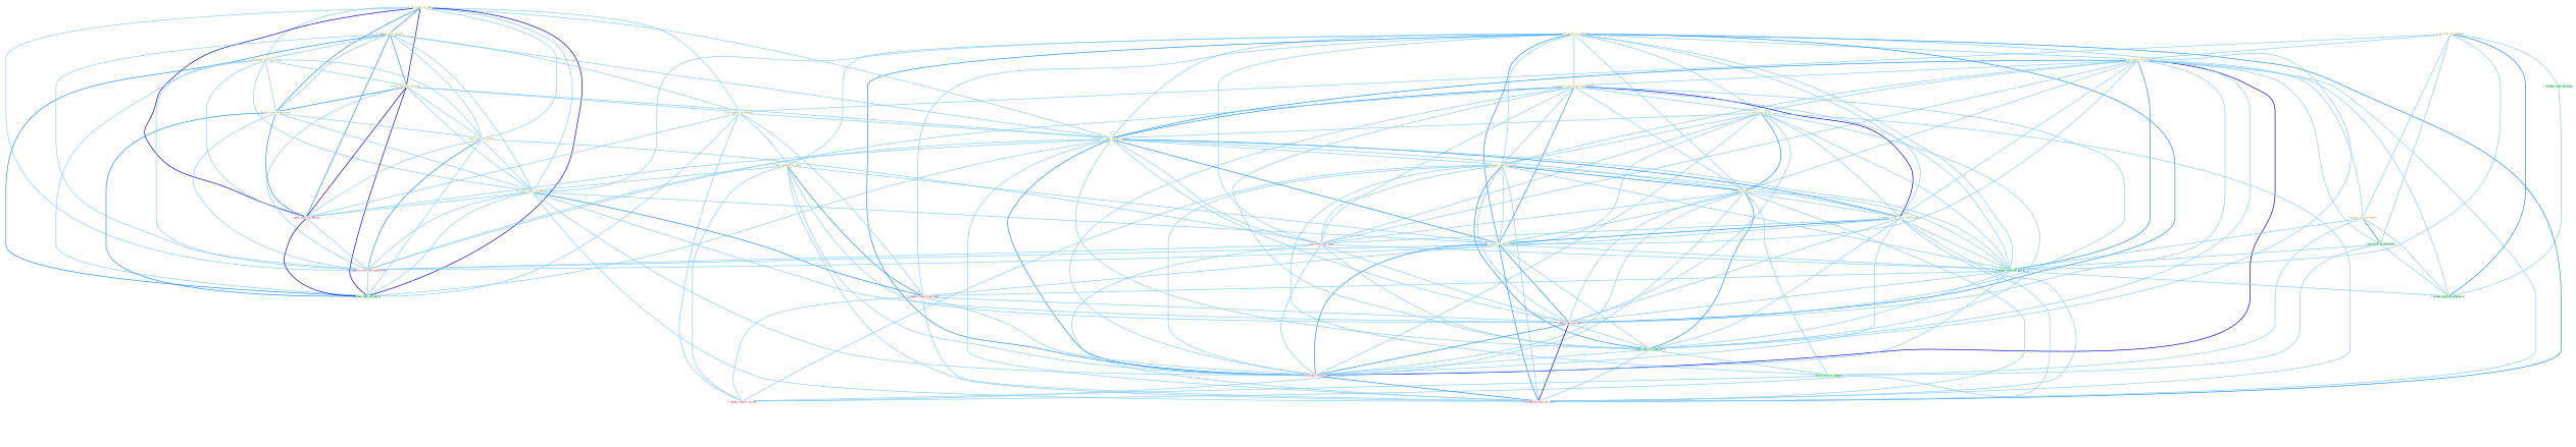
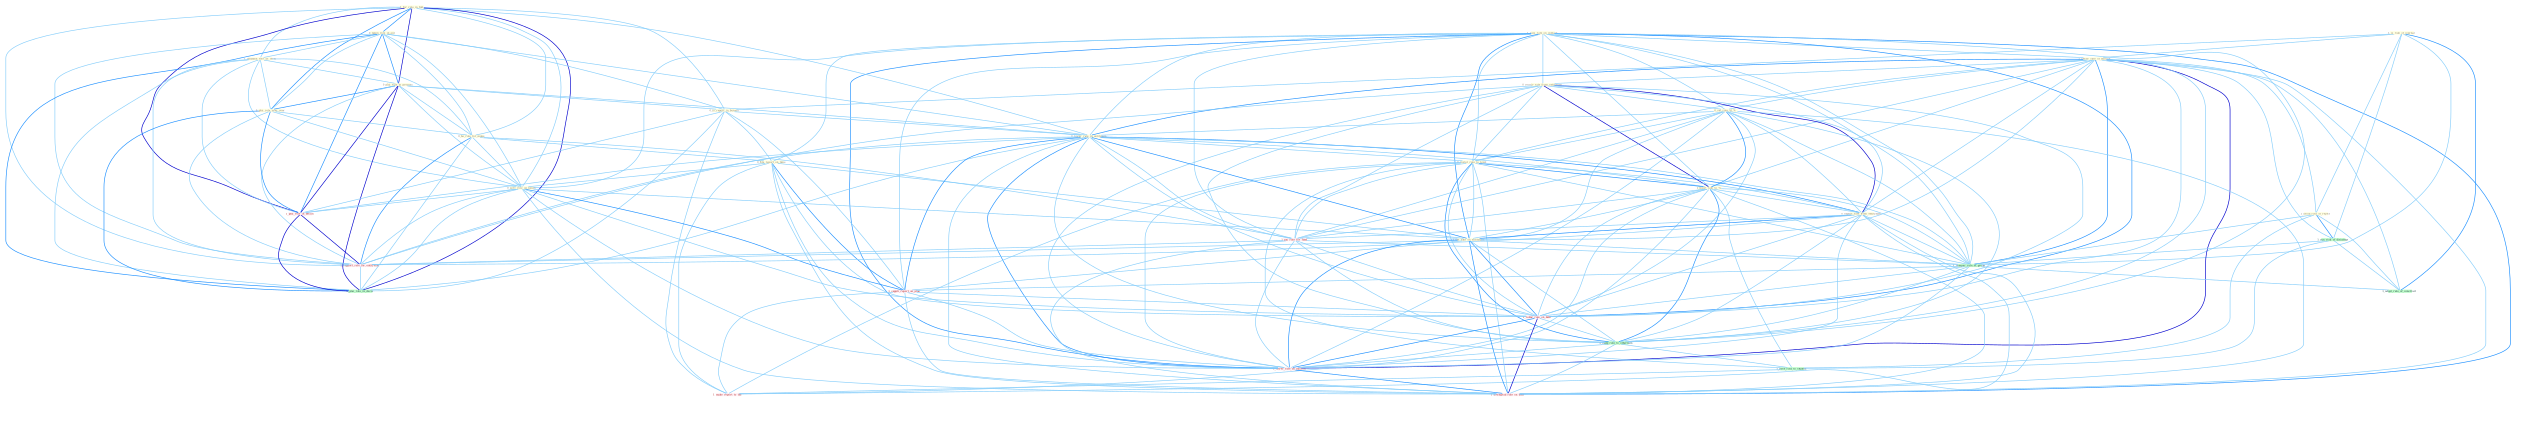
  graph {
    node [color="#ffffe0" fixedsize=true fontcolor="#8b7d6b" fontsize=4 shape=polygon style=filled]
    edge [color="#87cefa" w=1]
    "1_rais_rate_on_contain " [height=.06 width=.5]
    "1_is_rule_of_journal " [height=.06 width=.5]
    "1_lower_rate_of_million " [height=.06 width=.5]
    n4 [height=.06 label="1_for_role_in_fall" width=.5]
    "0_taken_role_in_aid " [height=.06 width=.5]
    "0_receiv_rate_from_entitynam " [height=.06 width=.5]
    n7 [height=.06 label="1_abandon_role_as_level" width=.5]
    "0_plai_role_in_process " [height=.06 width=.5]
    n9 [height=.06 label="0_plai_role_over_over" width=.5]
    "0_be_role_for_make " [height=.06 width=.5]
    "0_is_report_in_bureau " [height=.06 width=.5]
    "0_set_rate_at_% " [height=.06 width=.5]
    "0_lower_rate_in_entitynam " [height=.06 width=.5]
    "0_file_report_on_time " [height=.06 width=.5]
    "0_restor_rate_to_level " [height=.06 width=.5]
    "1_boost_rate_to_% " [height=.06 width=.5]
    "1_avoid_risk_of_reject " [height=.06 width=.5]
    "0_serv_role_on_bench " [height=.06 width=.5]
    "0_expect_rate_from_entitynam " [height=.06 width=.5]
    "1_cut_rate_on_entitynam " [height=.06 width=.5]
    "1_plai_role_in_declin " [color="#fff0f5" fontcolor="#b22222" height=.06 width=.5]
    "1_suppli_report_on_plan " [color="#fff0f5" fontcolor="#b22222" height=.06 width=.5]
    "1_pai_rate_for_fund " [color="#fff0f5" fontcolor="#b22222" height=.06 width=.5]
    "1_reduc_rate_on_debt " [color="#fff0f5" fontcolor="#b22222" height=.06 width=.5]
    "1_support_role_for_entitynam " [color="#fff0f5" fontcolor="#b22222" height=.06 width=.5]
-   "1_lower_rate_on_million " [color="#fff0f5" fontcolor="#b22222" height=.06 width=.5 label="1_set_rate_on_million"]
+   "1_lower_rate_on_million " [color="#fff0f5" fontcolor="#b22222" height=.06 width=.5]
    "1_downgrad_rate_on_debt " [color="#fff0f5" fontcolor="#b22222" height=.06 width=.5]
    "1_make_report_to_the " [color="#fff0f5" fontcolor="#b22222" height=.06 width=.5]
    "1_compar_rate_of_group " [color="#BDFCC9" fontcolor="#2f4f4f" height=.06 width=.5]
    "0_nudg_rate_to_othernum " [color="#BDFCC9" fontcolor="#2f4f4f" height=.06 width=.5]
    "1_run_risk_of_disintegr " [color="#BDFCC9" fontcolor="#2f4f4f" height=.06 width=.5]
-   "1_follow_rule_by_judg " [color="#BDFCC9" fontcolor="#2f4f4f" height=.06 width=.5]
    "1_adopt_rule_of_construct " [color="#BDFCC9" fontcolor="#2f4f4f" height=.06 width=.5]
    "0_plai_role_in_decis " [color="#BDFCC9" fontcolor="#2f4f4f" height=.06 width=.5]
    "1_pose_risk_to_student " [color="#BDFCC9" fontcolor="#2f4f4f" height=.06 width=.5]
    subgraph sub_1 {
      "1_rais_rate_on_contain "
      "1_is_rule_of_journal "
      "1_lower_rate_of_million "
      n4
      "0_taken_role_in_aid "
      "0_receiv_rate_from_entitynam "
      n7
      "0_plai_role_in_process "
      n9
      "0_be_role_for_make "
      "0_is_report_in_bureau "
      "0_set_rate_at_% "
      "0_lower_rate_in_entitynam "
      "0_file_report_on_time "
      "0_restor_rate_to_level "
      "1_boost_rate_to_% "
      "1_avoid_risk_of_reject "
      "0_serv_role_on_bench "
      "0_expect_rate_from_entitynam "
      "1_cut_rate_on_entitynam "
    }
    subgraph sub_2 {
      "1_plai_role_in_declin "
      "1_suppli_report_on_plan "
      "1_pai_rate_for_fund "
      "1_reduc_rate_on_debt "
      "1_support_role_for_entitynam "
      "1_lower_rate_on_million "
      "1_downgrad_rate_on_debt "
      "1_make_report_to_the "
    }
    "1_rais_rate_on_contain " -- "1_lower_rate_of_million "
    "1_rais_rate_on_contain " -- "0_receiv_rate_from_entitynam "
    "1_rais_rate_on_contain " -- "0_set_rate_at_% "
    "1_rais_rate_on_contain " -- "0_lower_rate_in_entitynam "
    "1_rais_rate_on_contain " -- "0_file_report_on_time "
    "1_rais_rate_on_contain " -- "0_restor_rate_to_level "
    "1_rais_rate_on_contain " -- "1_boost_rate_to_% "
    "1_rais_rate_on_contain " -- "0_serv_role_on_bench "
    "1_rais_rate_on_contain " -- "0_expect_rate_from_entitynam "
    "1_rais_rate_on_contain " -- "1_cut_rate_on_entitynam " [color="#1e90ff" w=2]
    "1_rais_rate_on_contain " -- "1_suppli_report_on_plan "
    "1_rais_rate_on_contain " -- "1_pai_rate_for_fund "
    "1_rais_rate_on_contain " -- "1_reduc_rate_on_debt " [color="#1e90ff" w=2]
    "1_rais_rate_on_contain " -- "1_lower_rate_on_million " [color="#1e90ff" w=2]
    "1_rais_rate_on_contain " -- "1_downgrad_rate_on_debt " [color="#1e90ff" w=2]
    "1_rais_rate_on_contain " -- "1_compar_rate_of_group "
    "1_rais_rate_on_contain " -- "0_nudg_rate_to_othernum "
    "1_is_rule_of_journal " -- "1_lower_rate_of_million "
    "1_is_rule_of_journal " -- "0_is_report_in_bureau "
    "1_is_rule_of_journal " -- "1_avoid_risk_of_reject "
    "1_is_rule_of_journal " -- "1_compar_rate_of_group "
    "1_is_rule_of_journal " -- "1_run_risk_of_disintegr "
-   "1_is_rule_of_journal " -- "1_follow_rule_by_judg "
    "1_is_rule_of_journal " -- "1_adopt_rule_of_construct " [color="#1e90ff" w=2]
    "1_lower_rate_of_million " -- "0_receiv_rate_from_entitynam "
    "1_lower_rate_of_million " -- "0_set_rate_at_% "
    "1_lower_rate_of_million " -- "0_lower_rate_in_entitynam " [color="#1e90ff" w=2]
    "1_lower_rate_of_million " -- "0_restor_rate_to_level "
    "1_lower_rate_of_million " -- "1_boost_rate_to_% "
    "1_lower_rate_of_million " -- "1_avoid_risk_of_reject "
    "1_lower_rate_of_million " -- "0_expect_rate_from_entitynam "
    "1_lower_rate_of_million " -- "1_cut_rate_on_entitynam "
    "1_lower_rate_of_million " -- "1_pai_rate_for_fund "
    "1_lower_rate_of_million " -- "1_reduc_rate_on_debt "
    "1_lower_rate_of_million " -- "1_lower_rate_on_million " [color="#0000cd" w=3]
    "1_lower_rate_of_million " -- "1_downgrad_rate_on_debt "
    "1_lower_rate_of_million " -- "1_compar_rate_of_group " [color="#1e90ff" w=2]
    "1_lower_rate_of_million " -- "0_nudg_rate_to_othernum "
    "1_lower_rate_of_million " -- "1_run_risk_of_disintegr "
    "1_lower_rate_of_million " -- "1_adopt_rule_of_construct "
    n4 -- "0_taken_role_in_aid " [color="#1e90ff" w=2]
    n4 -- n7
    n4 -- "0_plai_role_in_process " [color="#0000cd" w=3]
    n4 -- n9 [color="#1e90ff" w=2]
    n4 -- "0_be_role_for_make "
    n4 -- "0_is_report_in_bureau "
    n4 -- "0_lower_rate_in_entitynam "
    n4 -- "0_serv_role_on_bench "
    n4 -- "1_plai_role_in_declin " [color="#0000cd" w=3]
    n4 -- "1_support_role_for_entitynam "
    n4 -- "0_plai_role_in_decis " [color="#0000cd" w=3]
    "0_taken_role_in_aid " -- n7
    "0_taken_role_in_aid " -- "0_plai_role_in_process " [color="#1e90ff" w=2]
    "0_taken_role_in_aid " -- n9
    "0_taken_role_in_aid " -- "0_be_role_for_make "
    "0_taken_role_in_aid " -- "0_is_report_in_bureau "
    "0_taken_role_in_aid " -- "0_lower_rate_in_entitynam "
    "0_taken_role_in_aid " -- "0_serv_role_on_bench "
    "0_taken_role_in_aid " -- "1_plai_role_in_declin " [color="#1e90ff" w=2]
    "0_taken_role_in_aid " -- "1_support_role_for_entitynam "
    "0_taken_role_in_aid " -- "0_plai_role_in_decis " [color="#1e90ff" w=2]
    "0_receiv_rate_from_entitynam " -- "0_set_rate_at_% "
-   "0_receiv_rate_from_entitynam " -- "0_lower_rate_in_entitynam " [color="#1e90ff" w=2]
+   "1_suppli_report_on_plan " -- "0_lower_rate_in_entitynam " [color="#1e90ff" w=2]
    "0_receiv_rate_from_entitynam " -- "0_restor_rate_to_level "
-   "0_receiv_rate_from_entitynam " -- "1_boost_rate_to_% "
+   "0_receiv_rate_from_entitynam " -- "1_boost_rate_to_% " [color="#0000cd"]
    "0_receiv_rate_from_entitynam " -- "0_expect_rate_from_entitynam " [color="#0000cd" w=3]
-   "0_receiv_rate_from_entitynam " -- "1_cut_rate_on_entitynam " [color="#1e90ff" w=2]
    "0_receiv_rate_from_entitynam " -- "1_pai_rate_for_fund "
    "0_receiv_rate_from_entitynam " -- "1_reduc_rate_on_debt "
    "0_receiv_rate_from_entitynam " -- "1_support_role_for_entitynam "
    "0_receiv_rate_from_entitynam " -- "1_lower_rate_on_million "
    "0_receiv_rate_from_entitynam " -- "1_compar_rate_of_group "
    "0_receiv_rate_from_entitynam " -- "0_nudg_rate_to_othernum "
    n7 -- "0_plai_role_in_process "
    n7 -- n9
    n7 -- "0_be_role_for_make "
    n7 -- "0_serv_role_on_bench "
    n7 -- "1_plai_role_in_declin "
    n7 -- "1_support_role_for_entitynam "
    n7 -- "0_plai_role_in_decis "
    "0_plai_role_in_process " -- n9 [color="#1e90ff" w=2]
    "0_plai_role_in_process " -- "0_be_role_for_make "
    "0_plai_role_in_process " -- "0_is_report_in_bureau "
    "0_plai_role_in_process " -- "0_lower_rate_in_entitynam "
    "0_plai_role_in_process " -- "0_serv_role_on_bench "
    "0_plai_role_in_process " -- "1_plai_role_in_declin " [color="#0000cd" w=3]
    "0_plai_role_in_process " -- "1_support_role_for_entitynam "
    "0_plai_role_in_process " -- "0_plai_role_in_decis " [color="#0000cd" w=3]
    n9 -- "0_be_role_for_make "
    n9 -- "0_serv_role_on_bench "
    n9 -- "1_plai_role_in_declin " [color="#1e90ff" w=2]
    n9 -- "1_support_role_for_entitynam "
    n9 -- "0_plai_role_in_decis " [color="#1e90ff" w=2]
    "0_be_role_for_make " -- "0_serv_role_on_bench "
-   "0_be_role_for_make " -- "1_plai_role_in_declin "
+   "0_be_role_for_make " -- "0_file_report_on_time "
    "0_be_role_for_make " -- "1_pai_rate_for_fund "
    "0_be_role_for_make " -- "1_support_role_for_entitynam " [color="#1e90ff" w=2]
    "0_be_role_for_make " -- "0_plai_role_in_decis "
    "0_is_report_in_bureau " -- "0_lower_rate_in_entitynam "
    "0_is_report_in_bureau " -- "0_file_report_on_time "
    "0_is_report_in_bureau " -- "1_plai_role_in_declin "
    "0_is_report_in_bureau " -- "1_suppli_report_on_plan "
    "0_is_report_in_bureau " -- "1_make_report_to_the "
    "0_is_report_in_bureau " -- "0_plai_role_in_decis "
    "0_set_rate_at_% " -- "0_lower_rate_in_entitynam "
    "0_set_rate_at_% " -- "0_restor_rate_to_level "
    "0_set_rate_at_% " -- "1_boost_rate_to_% " [color="#1e90ff" w=2]
    "0_set_rate_at_% " -- "0_expect_rate_from_entitynam "
    "0_set_rate_at_% " -- "1_cut_rate_on_entitynam "
    "0_set_rate_at_% " -- "1_pai_rate_for_fund "
    "0_set_rate_at_% " -- "1_reduc_rate_on_debt "
    "0_set_rate_at_% " -- "1_lower_rate_on_million "
    "0_set_rate_at_% " -- "1_downgrad_rate_on_debt "
    "0_set_rate_at_% " -- "1_compar_rate_of_group "
    "0_set_rate_at_% " -- "0_nudg_rate_to_othernum "
    "0_lower_rate_in_entitynam " -- "0_restor_rate_to_level "
    "0_lower_rate_in_entitynam " -- "1_boost_rate_to_% "
    "0_lower_rate_in_entitynam " -- "0_expect_rate_from_entitynam " [color="#1e90ff" w=2]
    "0_lower_rate_in_entitynam " -- "1_cut_rate_on_entitynam " [color="#1e90ff" w=2]
    "0_lower_rate_in_entitynam " -- "1_plai_role_in_declin "
    "0_lower_rate_in_entitynam " -- "1_pai_rate_for_fund "
    "0_lower_rate_in_entitynam " -- "1_reduc_rate_on_debt "
    "0_lower_rate_in_entitynam " -- "1_support_role_for_entitynam "
    "0_lower_rate_in_entitynam " -- "1_lower_rate_on_million " [color="#1e90ff" w=2]
    "0_lower_rate_in_entitynam " -- "1_downgrad_rate_on_debt "
    "0_lower_rate_in_entitynam " -- "1_compar_rate_of_group "
    "0_lower_rate_in_entitynam " -- "0_nudg_rate_to_othernum "
    "0_lower_rate_in_entitynam " -- "0_plai_role_in_decis "
    "0_file_report_on_time " -- "0_serv_role_on_bench "
    "0_file_report_on_time " -- "1_cut_rate_on_entitynam "
    "0_file_report_on_time " -- "1_suppli_report_on_plan " [color="#1e90ff" w=2]
    "0_file_report_on_time " -- "1_reduc_rate_on_debt "
    "0_file_report_on_time " -- "1_lower_rate_on_million "
    "0_file_report_on_time " -- "1_downgrad_rate_on_debt "
    "0_file_report_on_time " -- "1_make_report_to_the "
    "0_restor_rate_to_level " -- "1_boost_rate_to_% " [color="#1e90ff" w=2]
    "0_restor_rate_to_level " -- "0_expect_rate_from_entitynam "
    "0_restor_rate_to_level " -- "1_cut_rate_on_entitynam "
    "0_restor_rate_to_level " -- "1_pai_rate_for_fund "
    "0_restor_rate_to_level " -- "1_reduc_rate_on_debt "
    "0_restor_rate_to_level " -- "1_lower_rate_on_million "
    "0_restor_rate_to_level " -- "1_downgrad_rate_on_debt "
    "0_restor_rate_to_level " -- "1_make_report_to_the "
    "0_restor_rate_to_level " -- "1_compar_rate_of_group "
    "0_restor_rate_to_level " -- "0_nudg_rate_to_othernum " [color="#1e90ff" w=2]
    "0_restor_rate_to_level " -- "1_pose_risk_to_student "
    "1_boost_rate_to_% " -- "0_expect_rate_from_entitynam "
    "1_boost_rate_to_% " -- "1_cut_rate_on_entitynam "
    "1_boost_rate_to_% " -- "1_pai_rate_for_fund "
    "1_boost_rate_to_% " -- "1_reduc_rate_on_debt "
    "1_boost_rate_to_% " -- "1_lower_rate_on_million "
    "1_boost_rate_to_% " -- "1_downgrad_rate_on_debt "
    "1_boost_rate_to_% " -- "1_make_report_to_the "
    "1_boost_rate_to_% " -- "1_compar_rate_of_group "
    "1_boost_rate_to_% " -- "0_nudg_rate_to_othernum " [color="#1e90ff" w=2]
    "1_boost_rate_to_% " -- "1_pose_risk_to_student "
    "1_avoid_risk_of_reject " -- "1_compar_rate_of_group "
    "1_avoid_risk_of_reject " -- "1_run_risk_of_disintegr " [color="#1e90ff" w=2]
    "1_avoid_risk_of_reject " -- "1_adopt_rule_of_construct "
    "1_avoid_risk_of_reject " -- "1_pose_risk_to_student "
    "0_serv_role_on_bench " -- "1_cut_rate_on_entitynam "
    "0_serv_role_on_bench " -- "1_plai_role_in_declin "
    "0_serv_role_on_bench " -- "1_suppli_report_on_plan " [color="#1e90ff"]
    "0_serv_role_on_bench " -- "1_reduc_rate_on_debt "
    "0_serv_role_on_bench " -- "1_support_role_for_entitynam "
    "0_serv_role_on_bench " -- "1_lower_rate_on_million "
    "0_serv_role_on_bench " -- "1_downgrad_rate_on_debt "
    "0_serv_role_on_bench " -- "0_plai_role_in_decis "
    "0_expect_rate_from_entitynam " -- "1_cut_rate_on_entitynam " [color="#1e90ff" w=2]
    "0_expect_rate_from_entitynam " -- "1_pai_rate_for_fund "
    "0_expect_rate_from_entitynam " -- "1_reduc_rate_on_debt "
    "0_expect_rate_from_entitynam " -- "1_support_role_for_entitynam "
    "0_expect_rate_from_entitynam " -- "1_lower_rate_on_million "
    "0_expect_rate_from_entitynam " -- "1_downgrad_rate_on_debt "
    "0_expect_rate_from_entitynam " -- "1_make_report_to_the "
    "0_expect_rate_from_entitynam " -- "1_compar_rate_of_group "
    "0_expect_rate_from_entitynam " -- "0_nudg_rate_to_othernum "
    "1_cut_rate_on_entitynam " -- "1_suppli_report_on_plan "
    "1_cut_rate_on_entitynam " -- "1_reduc_rate_on_debt " [color="#1e90ff" w=2]
    "1_cut_rate_on_entitynam " -- "1_support_role_for_entitynam "
    "1_cut_rate_on_entitynam " -- "1_lower_rate_on_million " [color="#1e90ff" w=2]
    "1_cut_rate_on_entitynam " -- "1_downgrad_rate_on_debt " [color="#1e90ff" w=2]
    "1_cut_rate_on_entitynam " -- "1_compar_rate_of_group "
    "1_cut_rate_on_entitynam " -- "0_nudg_rate_to_othernum "
-   "1_plai_role_in_declin " -- "1_support_role_for_entitynam "
+   "1_plai_role_in_declin " -- "1_support_role_for_entitynam " [color="#0000cd"]
    "1_plai_role_in_declin " -- "0_plai_role_in_decis " [color="#0000cd" w=3]
    "1_suppli_report_on_plan " -- "1_reduc_rate_on_debt "
    "1_suppli_report_on_plan " -- "1_lower_rate_on_million "
    "1_suppli_report_on_plan " -- "1_downgrad_rate_on_debt "
    "1_suppli_report_on_plan " -- "1_make_report_to_the "
    "1_pai_rate_for_fund " -- "1_reduc_rate_on_debt "
    "1_pai_rate_for_fund " -- "1_support_role_for_entitynam "
    "1_pai_rate_for_fund " -- "1_lower_rate_on_million "
    "1_pai_rate_for_fund " -- "1_downgrad_rate_on_debt "
    "1_pai_rate_for_fund " -- "1_compar_rate_of_group "
    "1_pai_rate_for_fund " -- "0_nudg_rate_to_othernum "
    "1_reduc_rate_on_debt " -- "1_lower_rate_on_million " [color="#1e90ff" w=2]
    "1_reduc_rate_on_debt " -- "1_downgrad_rate_on_debt " [color="#0000cd" w=3]
    "1_reduc_rate_on_debt " -- "0_nudg_rate_to_othernum "
    "1_support_role_for_entitynam " -- "0_plai_role_in_decis "
    "1_lower_rate_on_million " -- "1_downgrad_rate_on_debt " [color="#1e90ff" w=2]
    "1_compar_rate_of_group " -- "1_suppli_report_on_plan "
    "1_compar_rate_of_group " -- "1_reduc_rate_on_debt "
    "1_compar_rate_of_group " -- "1_lower_rate_on_million "
    "1_compar_rate_of_group " -- "0_nudg_rate_to_othernum "
    "1_compar_rate_of_group " -- "1_adopt_rule_of_construct "
    "0_nudg_rate_to_othernum " -- "1_lower_rate_on_million "
    "0_nudg_rate_to_othernum " -- "1_downgrad_rate_on_debt "
    "0_nudg_rate_to_othernum " -- "1_pose_risk_to_student "
    "1_run_risk_of_disintegr " -- "1_compar_rate_of_group "
    "1_run_risk_of_disintegr " -- "1_adopt_rule_of_construct "
    "1_run_risk_of_disintegr " -- "1_pose_risk_to_student "
-   "1_follow_rule_by_judg " -- "1_adopt_rule_of_construct "
    "1_pose_risk_to_student " -- "1_make_report_to_the "
  }
